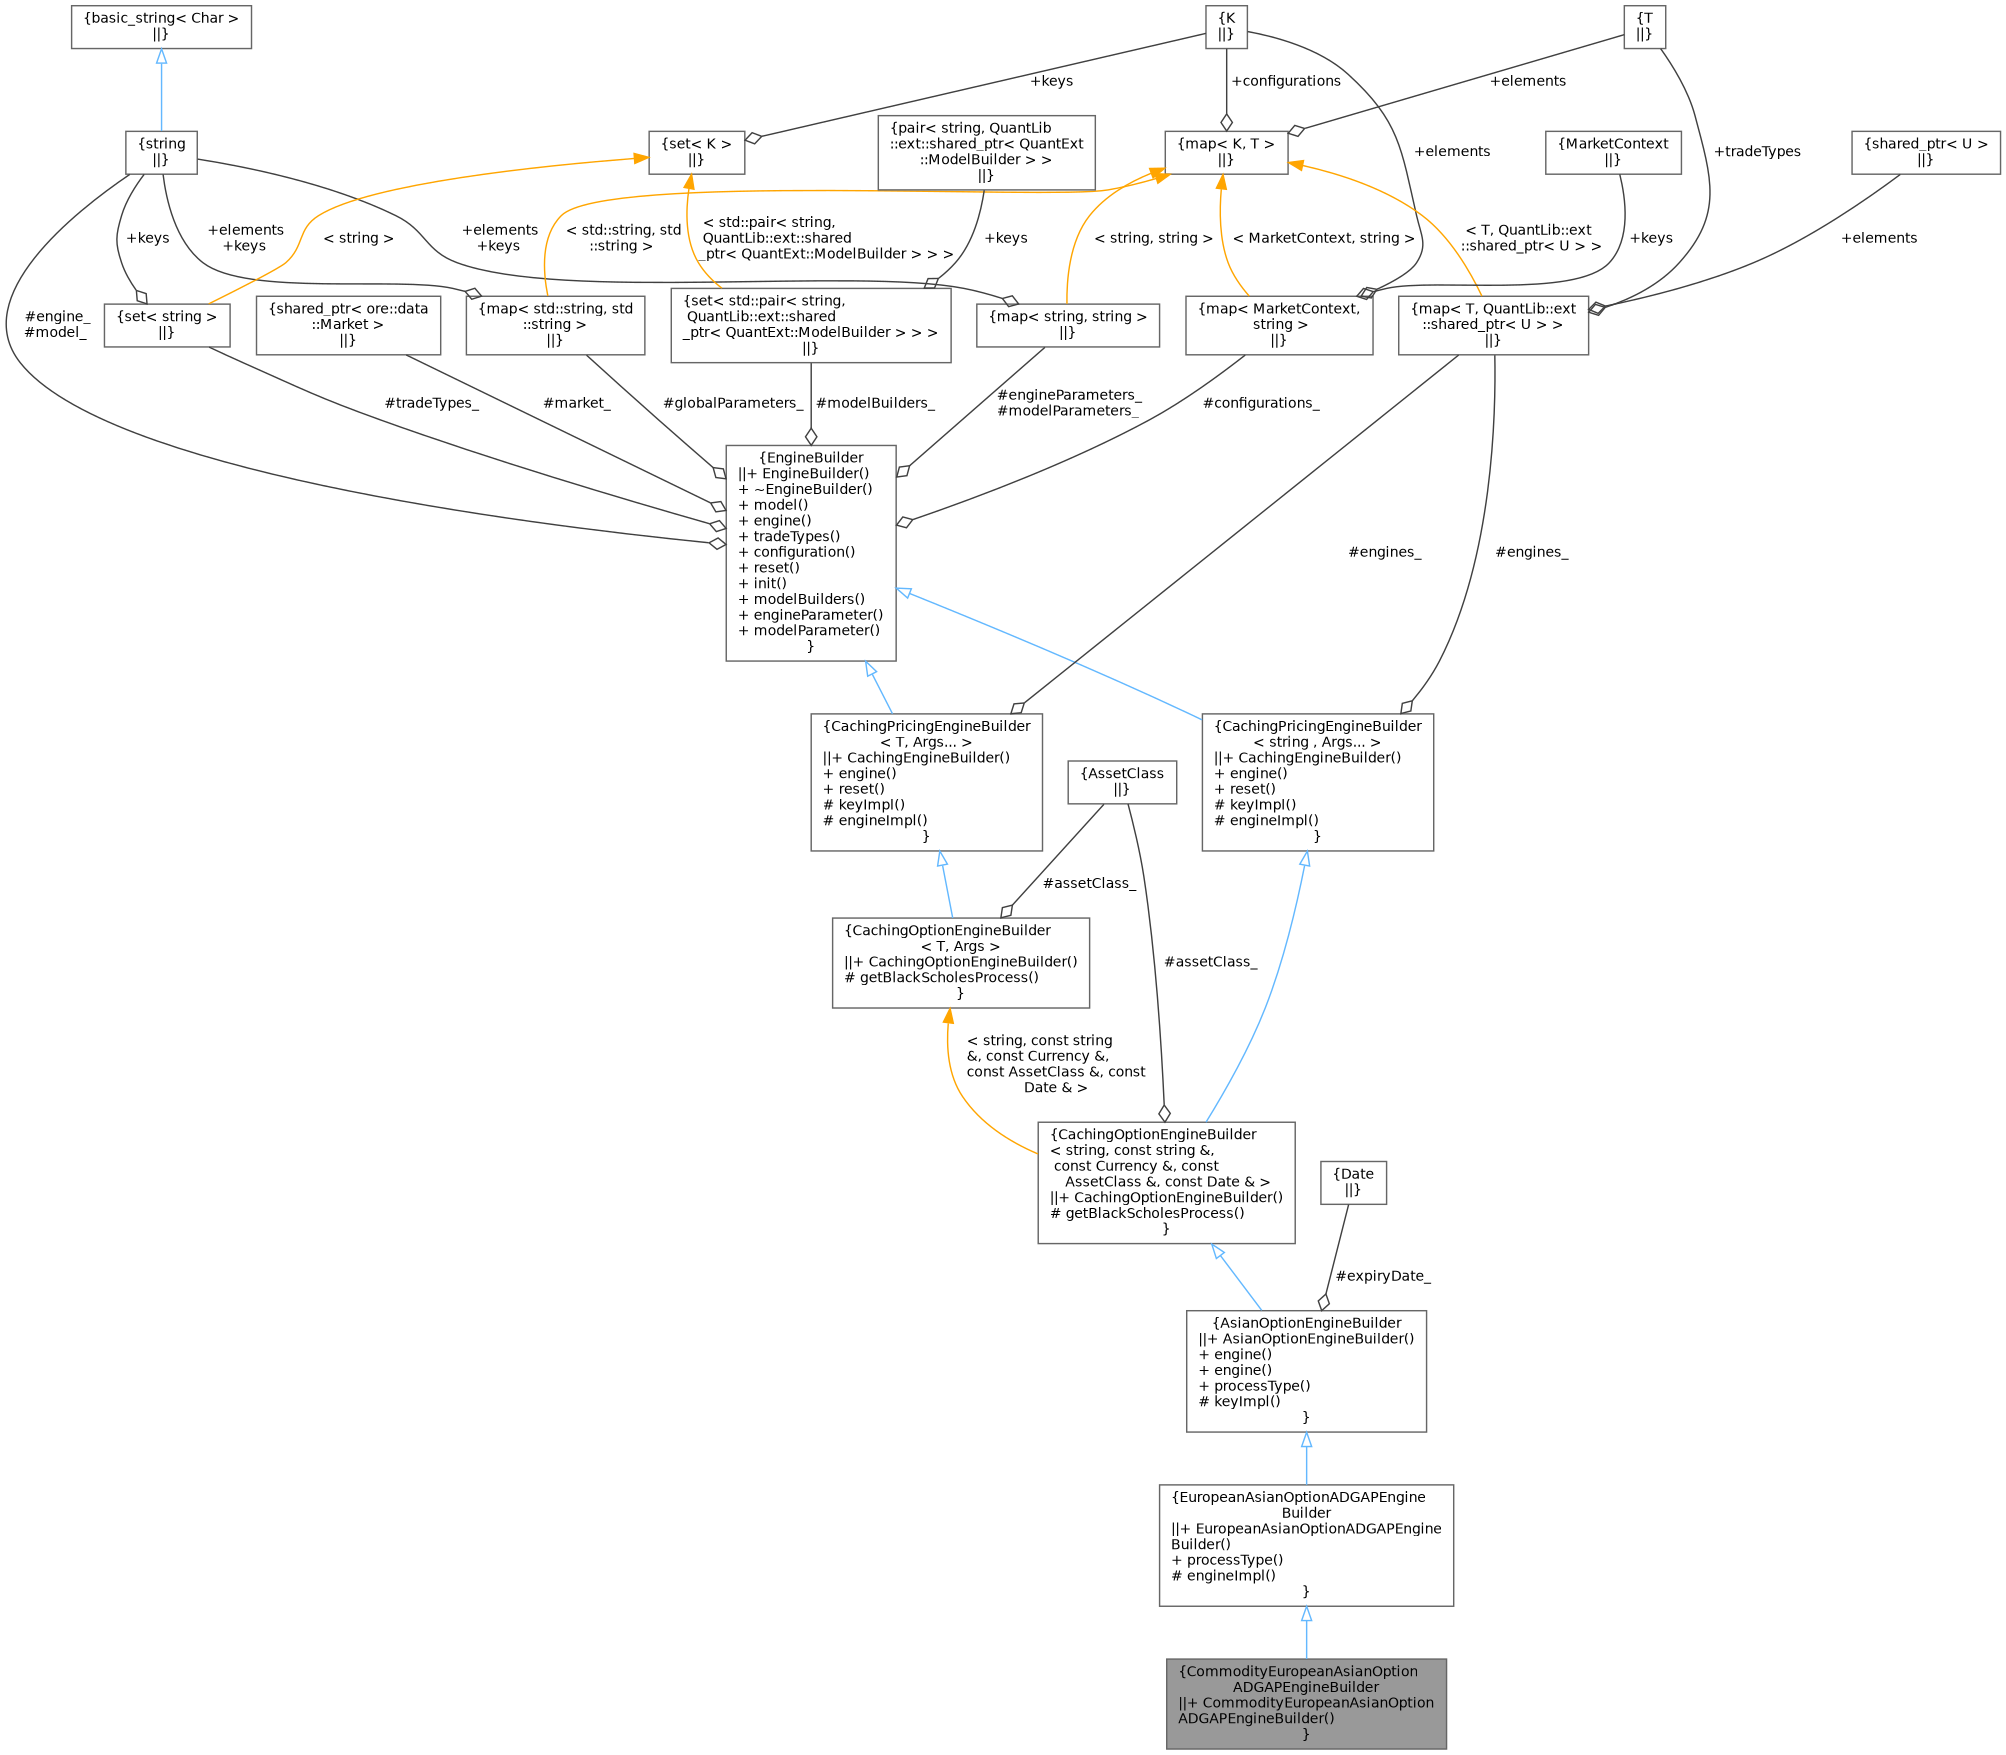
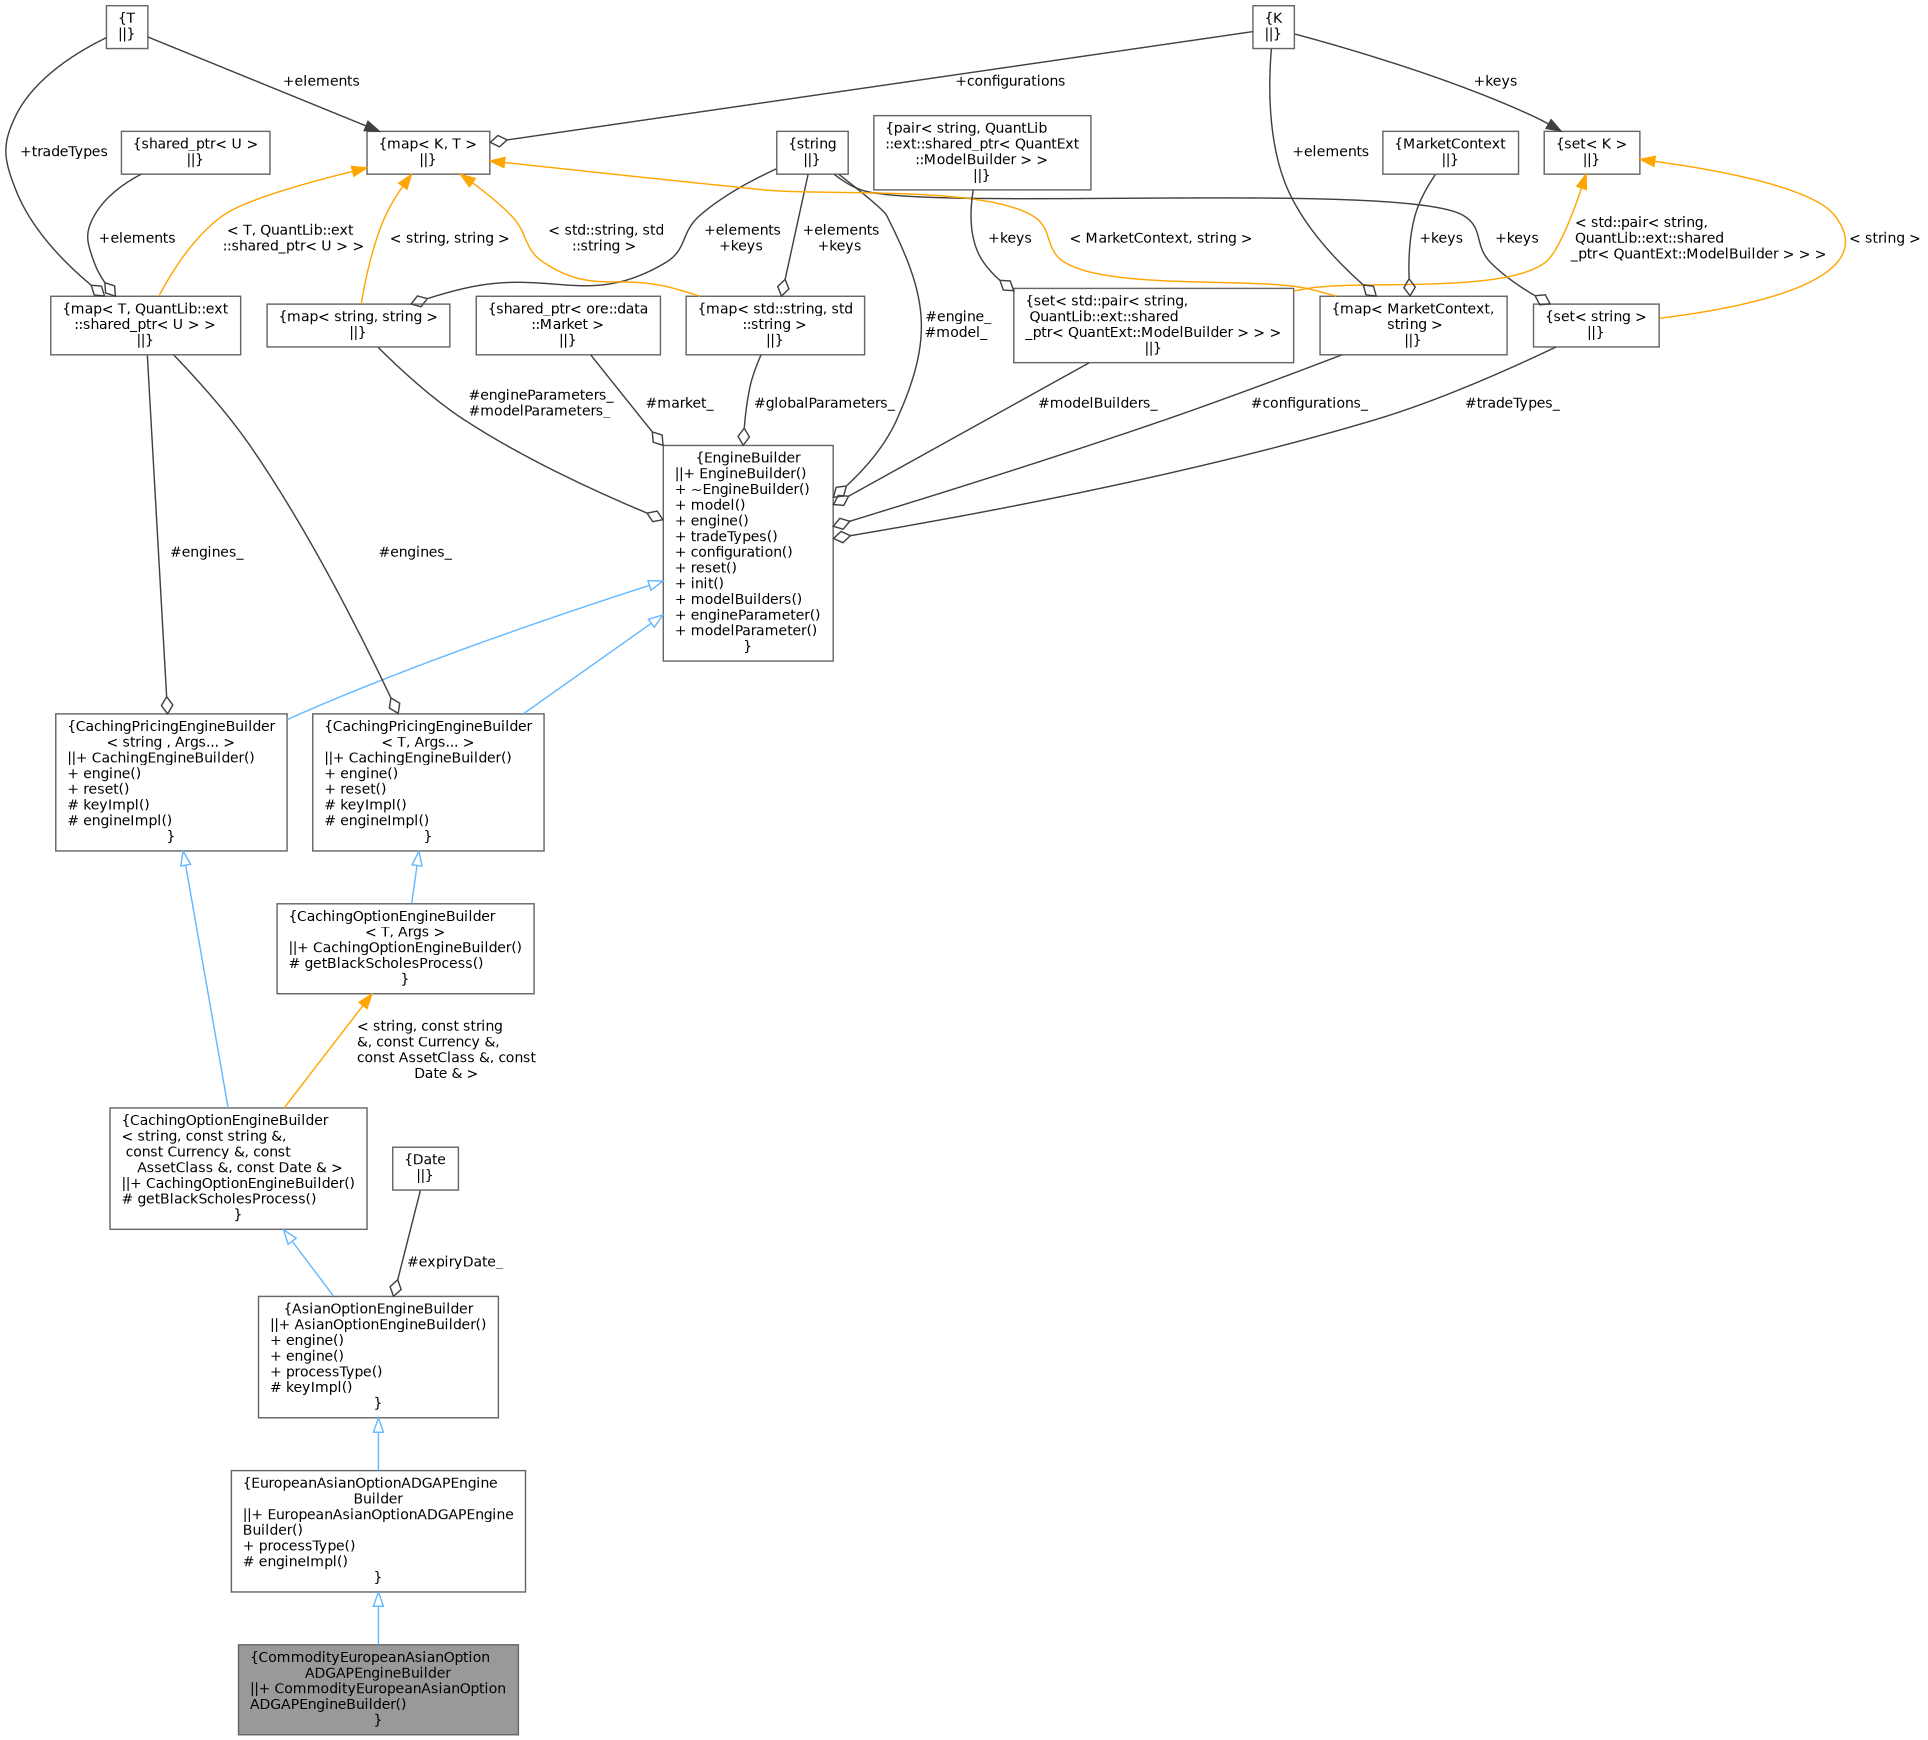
  digraph {
    node [color=gray40 fillcolor=white fontname=Helvetica fontsize=10 shape=box style=filled]
    edge [color=grey25 fontname=Helvetica fontsize=10 labelfontname=Helvetica labelfontsize=10 style=solid arrowhead=odiamond]
    n1 [fillcolor=grey60 fontcolor=black height=0.2 label="{CommodityEuropeanAsianOption\lADGAPEngineBuilder\n||+ CommodityEuropeanAsianOption\lADGAPEngineBuilder()\l}" width=0.4]
    n2 [height=0.2 label="{EuropeanAsianOptionADGAPEngine\lBuilder\n||+ EuropeanAsianOptionADGAPEngine\lBuilder()\l+ processType()\l# engineImpl()\l}" width=0.4]
    n3 [height=0.2 label="{AsianOptionEngineBuilder\n||+ AsianOptionEngineBuilder()\l+ engine()\l+ engine()\l+ processType()\l# keyImpl()\l}" width=0.4]
    n4 [height=0.2 label="{CachingOptionEngineBuilder\l\< string, const string &,\l const Currency &, const\l AssetClass &, const Date & \>\n||+ CachingOptionEngineBuilder()\l# getBlackScholesProcess()\l}" width=0.4]
    n5 [height=0.2 label="{CachingPricingEngineBuilder\l\< string , Args... \>\n||+ CachingEngineBuilder()\l+ engine()\l+ reset()\l# keyImpl()\l# engineImpl()\l}" width=0.4]
    n6 [height=0.2 label="{EngineBuilder\n||+ EngineBuilder()\l+ ~EngineBuilder()\l+ model()\l+ engine()\l+ tradeTypes()\l+ configuration()\l+ reset()\l+ init()\l+ modelBuilders()\l+ engineParameter()\l+ modelParameter()\l}" width=0.4]
    n7 [height=0.2 label="{CachingPricingEngineBuilder\l\< T, Args... \>\n||+ CachingEngineBuilder()\l+ engine()\l+ reset()\l# keyImpl()\l# engineImpl()\l}" width=0.4]
    n8 [height=0.2 label="{CachingOptionEngineBuilder\l\< T, Args \>\n||+ CachingOptionEngineBuilder()\l# getBlackScholesProcess()\l}" width=0.4]
    n9 [height=0.2 label="{string\n||}" width=0.4]
    n10 [height=0.2 label="{set\< string \>\n||}" width=0.4]
    n11 [height=0.2 label="{map\< string, string \>\n||}" width=0.4]
    n12 [height=0.2 label="{map\< std::string, std\l::string \>\n||}" width=0.4]
    n13 [height=0.2 label="{map\< MarketContext,\l string \>\n||}" width=0.4]
-   n14 [height=0.2 label="{basic_string\< Char \>\n||}" width=0.4]
    n15 [height=0.2 label="{set\< K \>\n||}" width=0.4]
    n16 [height=0.2 label="{set\< std::pair\< string,\l QuantLib::ext::shared\l_ptr\< QuantExt::ModelBuilder \> \> \>\n||}" width=0.4]
    n17 [height=0.2 label="{K\n||}" width=0.4]
    n18 [height=0.2 label="{map\< K, T \>\n||}" width=0.4]
    n19 [height=0.2 label="{map\< T, QuantLib::ext\l::shared_ptr\< U \> \>\n||}" width=0.4]
    n20 [height=0.2 label="{shared_ptr\< ore::data\l::Market \>\n||}" width=0.4]
    n21 [height=0.2 label="{MarketContext\n||}" width=0.4]
    n22 [height=0.2 label="{T\n||}" width=0.4]
    n23 [height=0.2 label="{pair\< string, QuantLib\l::ext::shared_ptr\< QuantExt\l::ModelBuilder \> \>\n||}" width=0.4]
    n24 [height=0.2 label="{shared_ptr\< U \>\n||}" width=0.4]
-   n25 [height=0.2 label="{AssetClass\n||}" width=0.4]
    n26 [height=0.2 label="{Date\n||}" width=0.4]
    n2 -> n1 [arrowtail=onormal color=steelblue1 dir=back arrowhead=""]
    n3 -> n2 [arrowtail=onormal color=steelblue1 dir=back arrowhead=""]
    n4 -> n3 [arrowtail=onormal color=steelblue1 dir=back arrowhead=""]
    n5 -> n4 [arrowtail=onormal color=steelblue1 dir=back arrowhead=""]
    n6 -> n5 [arrowtail=onormal color=steelblue1 dir=back arrowhead=""]
    n6 -> n7 [arrowtail=onormal color=steelblue1 dir=back arrowhead=""]
    n7 -> n8 [arrowtail=onormal color=steelblue1 dir=back arrowhead=""]
    n8 -> n4 [color=orange dir=back label=" \< string, const string\l &, const Currency &,\l const AssetClass &, const\l Date & \>" arrowhead=""]
    n9 -> n6 [label=" #engine_\n#model_"]
    n9 -> n10 [label=" +keys"]
    n9 -> n11 [label=" +elements\n+keys"]
    n9 -> n12 [label=" +elements\n+keys"]
    n10 -> n6 [label=" #tradeTypes_"]
    n11 -> n6 [label=" #engineParameters_\n#modelParameters_"]
    n12 -> n6 [label=" #globalParameters_"]
    n13 -> n6 [label=" #configurations_"]
-   n14 -> n9 [arrowtail=onormal color=steelblue1 dir=back arrowhead=""]
    n15 -> n10 [color=orange dir=back label=" \< string \>" arrowhead=""]
    n15 -> n16 [color=orange dir=back label=" \< std::pair\< string,\l QuantLib::ext::shared\l_ptr\< QuantExt::ModelBuilder \> \> \>" arrowhead=""]
    n16 -> n6 [label=" #modelBuilders_"]
    n17 -> n13 [label=" +elements"]
-   n17 -> n15 [label=" +keys"]
+   n17 -> n15 [arrowhead=normal label=" +keys"]
    n17 -> n18 [label=" +configurations"]
    n18 -> n11 [color=orange dir=back label=" \< string, string \>" arrowhead=""]
    n18 -> n12 [color=orange dir=back label=" \< std::string, std\l::string \>" arrowhead=""]
    n18 -> n13 [color=orange dir=back label=" \< MarketContext, string \>" arrowhead=""]
    n18 -> n19 [color=orange dir=back label=" \< T, QuantLib::ext\l::shared_ptr\< U \> \>" arrowhead=""]
    n19 -> n5 [label=" #engines_"]
    n19 -> n7 [label=" #engines_"]
    n20 -> n6 [label=" #market_"]
    n21 -> n13 [label=" +keys"]
-   n22 -> n18 [label=" +elements"]
+   n22 -> n18 [arrowhead=normal label=" +elements"]
    n22 -> n19 [label=" +tradeTypes"]
    n23 -> n16 [label=" +keys"]
    n24 -> n19 [label=" +elements"]
-   n25 -> n4 [label=" #assetClass_"]
-   n25 -> n8 [label=" #assetClass_"]
    n26 -> n3 [label=" #expiryDate_"]
  }
